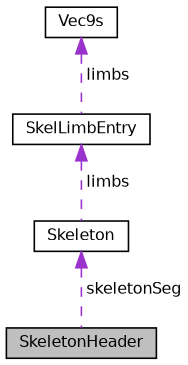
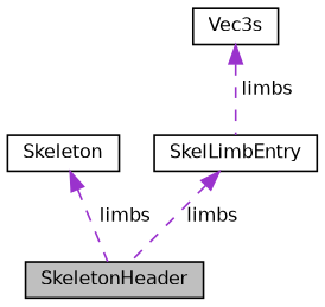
  digraph {
    node [color=black fillcolor=white fontname=Helvetica fontsize=10 shape=record style=filled]
    edge [color=darkorchid3 dir=back fontname=Helvetica fontsize=10 labelfontname=Helvetica labelfontsize=10 style=dashed]
    n1 [fillcolor=grey75 fontcolor=black height=0.2 label=SkeletonHeader width=0.4]
    n2 [height=0.2 label=Skeleton width=0.4]
    n3 [height=0.2 label=SkelLimbEntry width=0.4]
-   n4 [height=0.2 label=Vec9s width=0.4]
-   n2 -> n1 [label=" skeletonSeg"]
-   n3 -> n2 [label=" limbs"]
+   n4 [height=0.2 label=Vec3s width=0.4]
+   n2 -> n1 [label=" limbs"]
+   n3 -> n1 [label=" limbs"]
    n4 -> n3 [label=" limbs"]
  }
